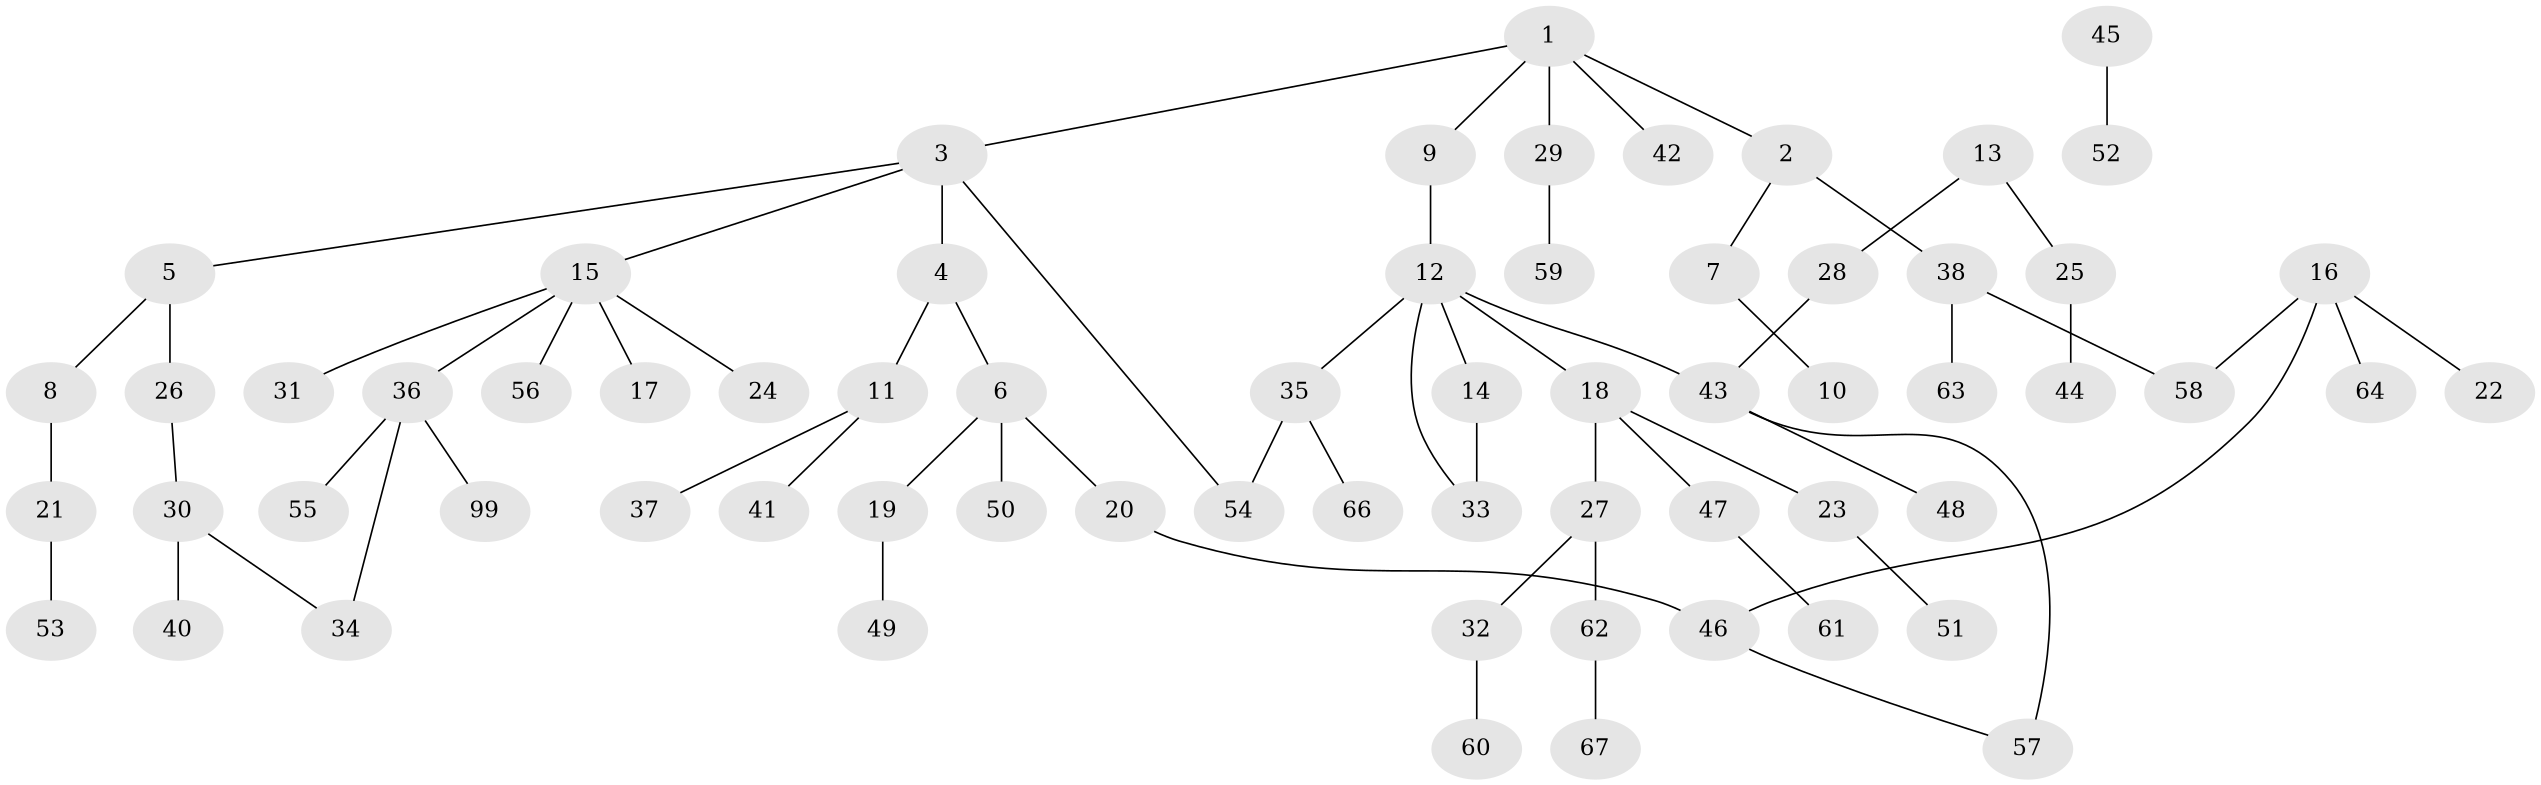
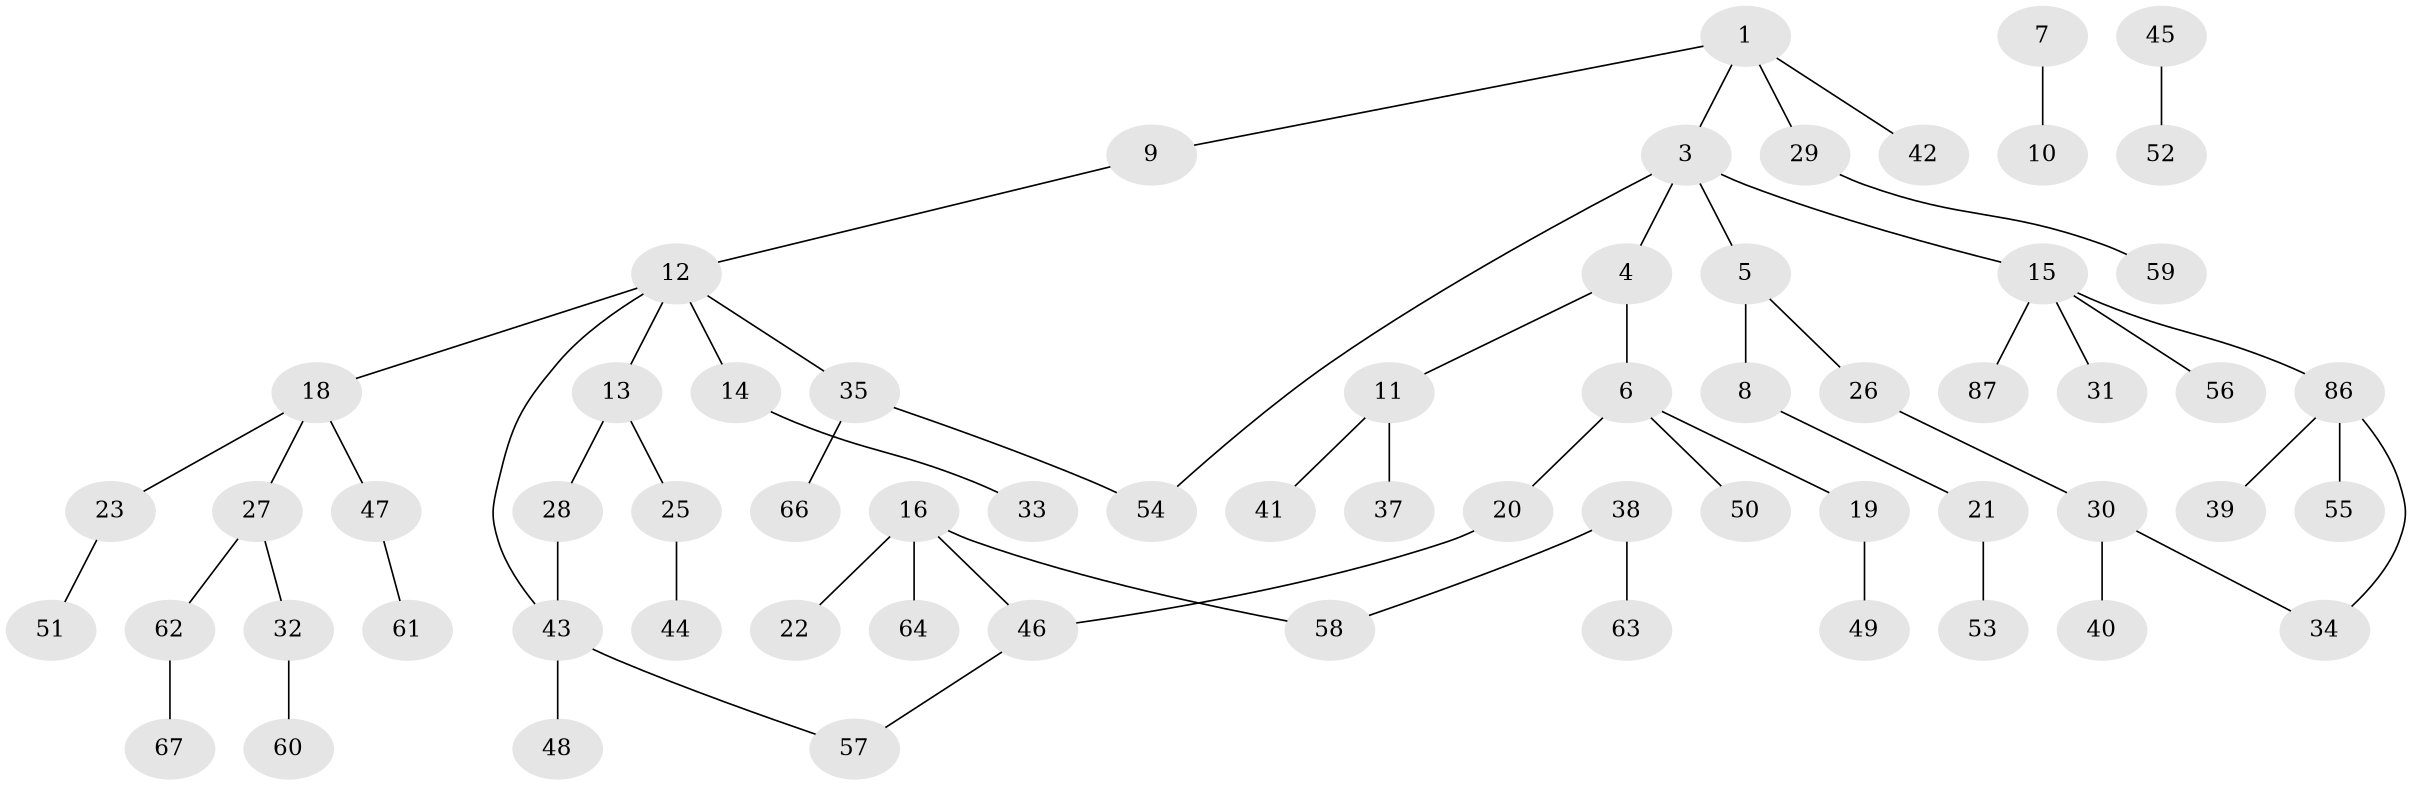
  graph {
    node [color=gray90 style=filled]
    1
-   2
    3
    9
    29
    42
    7
    38
    4
    5
    15
    54
    12
    59
    10
    58
    63
    6
    11
    8
    26
-   17
-   24
+   17 [label=87]
    31
-   36
+   36 [label=86]
    56
    19
    20
    50
    37
    41
    16
    22
    46
    64
    21
    30
    49
    53
    13
    14
    18
    35
    43
    25
    28
    33
    23
    27
    47
    66
    48
    57
    44
    34
-   39 [label=99]
+   39
    55
    51
    32
    62
    61
    40
    60
    n64 [label=67]
    45
    52
-   1 -- 2
    1 -- 3
    1 -- 9
    1 -- 29
    1 -- 42
-   2 -- 7
-   2 -- 38
    3 -- 4
    3 -- 5
    3 -- 15
    3 -- 54
    9 -- 12
    29 -- 59
    7 -- 10
    38 -- 58
    38 -- 63
    4 -- 6
    4 -- 11
    5 -- 8
    5 -- 26
    15 -- 17
-   15 -- 24
    15 -- 31
    15 -- 36
    15 -- 56
-   12 -- 33
+   12 -- 13
    12 -- 14
    12 -- 18
    12 -- 35
    12 -- 43
    6 -- 19
    6 -- 20
    6 -- 50
    11 -- 37
    11 -- 41
    8 -- 21
    26 -- 30
    36 -- 34
    36 -- 39
    36 -- 55
    19 -- 49
    20 -- 46
    16 -- 58
    16 -- 22
    16 -- 46
    16 -- 64
    46 -- 57
    21 -- 53
    30 -- 34
    30 -- 40
    13 -- 25
    13 -- 28
    14 -- 33
    18 -- 23
    18 -- 27
    18 -- 47
    35 -- 54
    35 -- 66
    43 -- 48
    43 -- 57
    25 -- 44
    28 -- 43
    23 -- 51
    27 -- 32
    27 -- 62
    47 -- 61
    32 -- 60
    62 -- n64
    45 -- 52
  }
